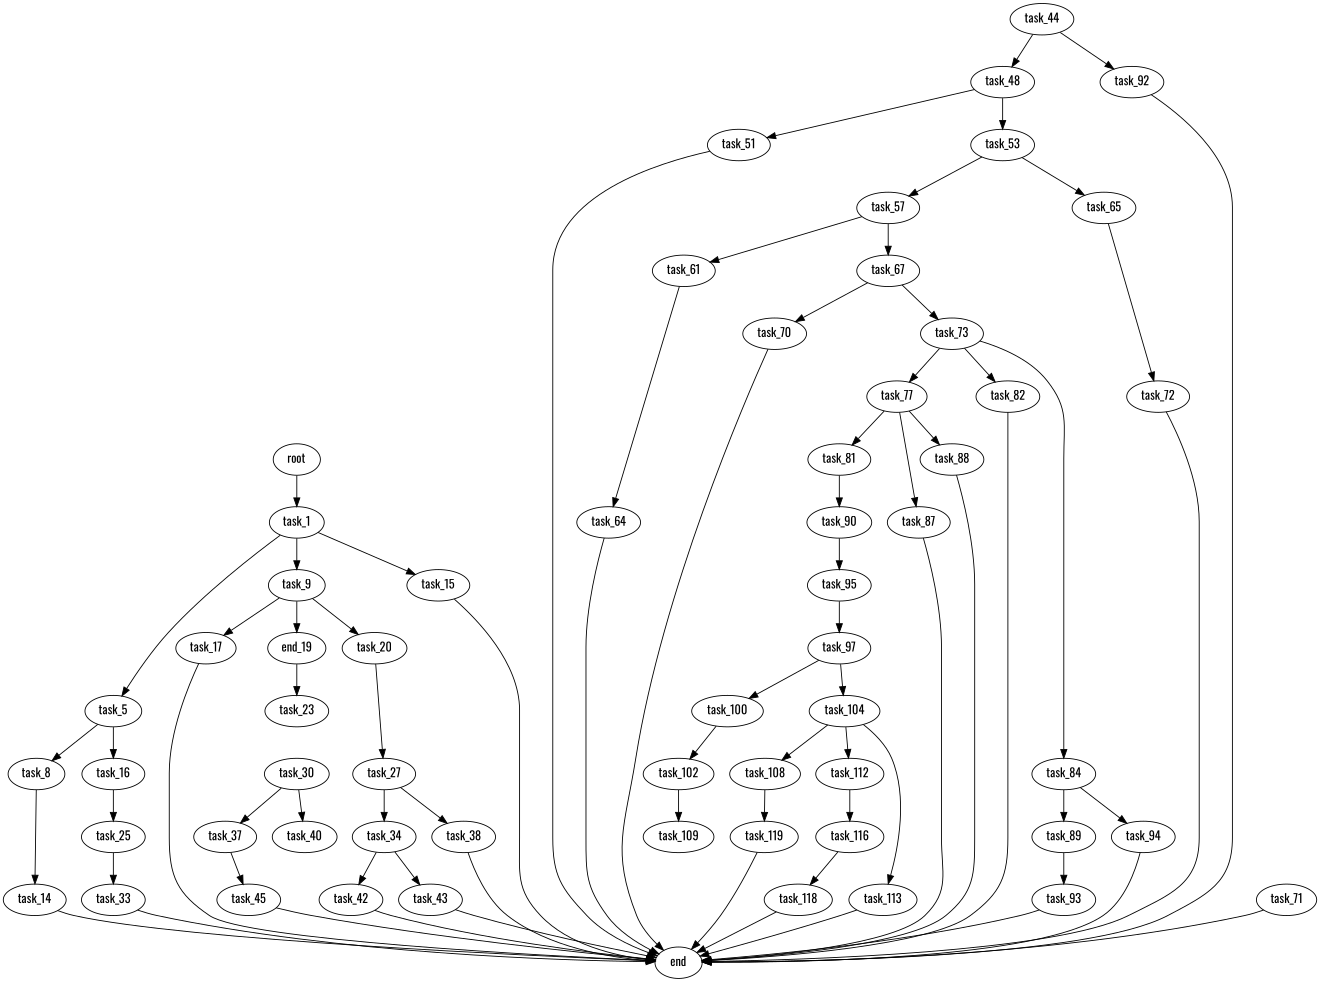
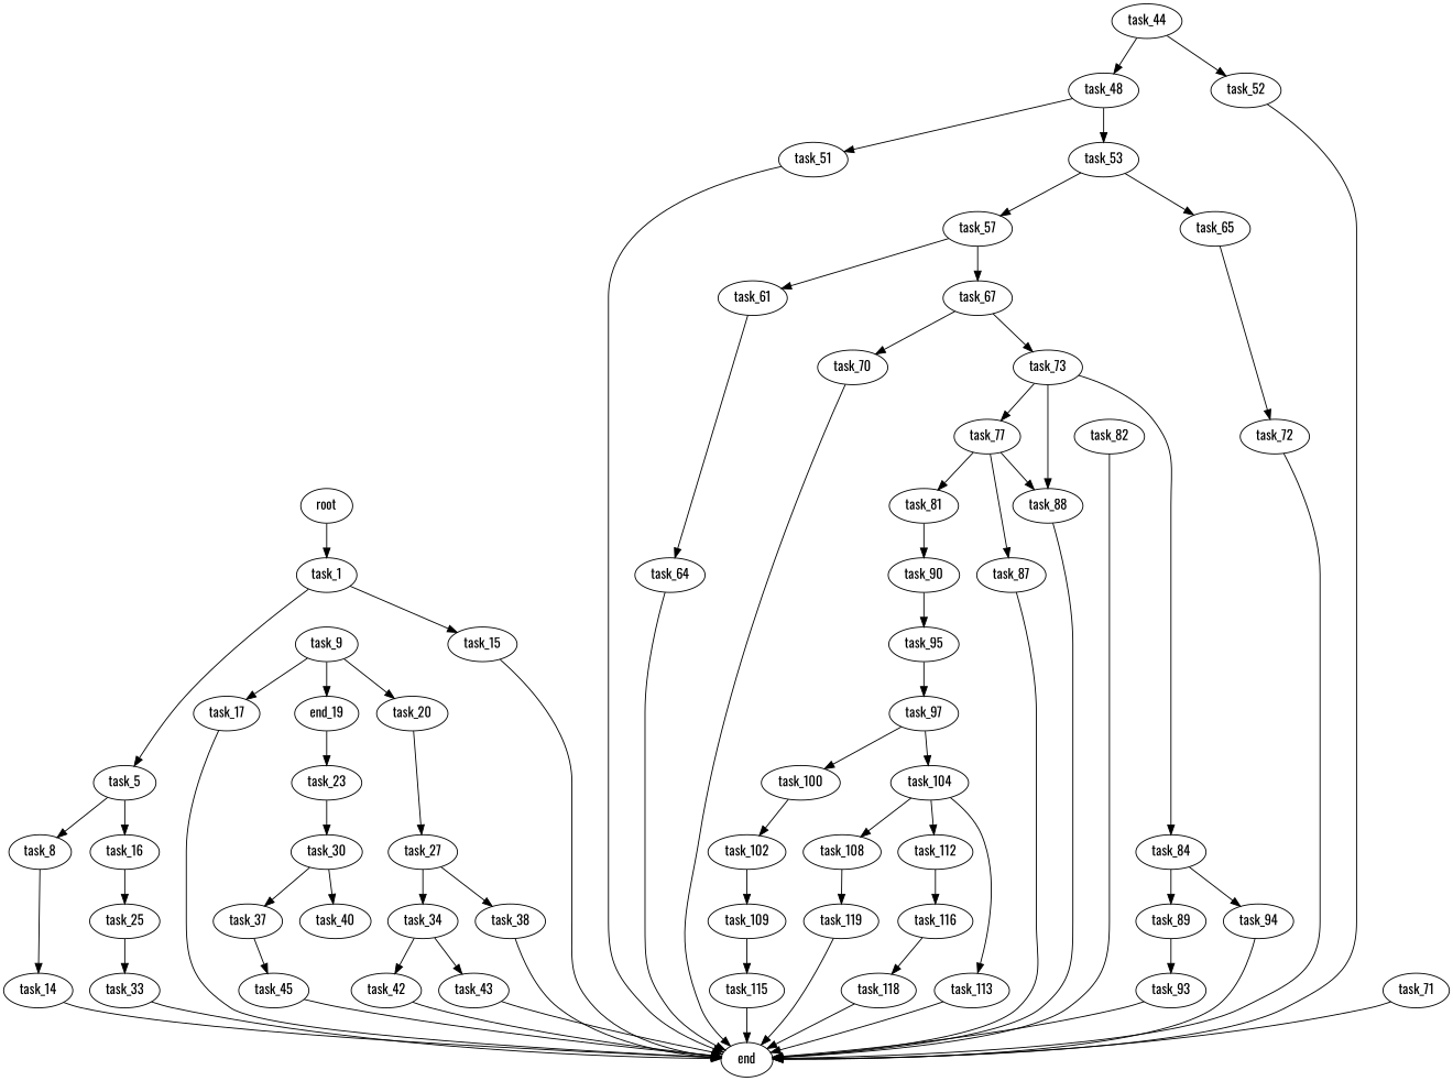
  digraph {
    fontname=Oswald
    node [fontname=Oswald]
    edge [fontname=Oswald]
    root
    task_1
    task_5
    task_9
    task_15
    task_8
    task_16
    task_17
    n9 [label=end_19]
    task_20
    end
    task_14
    task_25
    task_23
    task_27
    task_33
    task_30
    task_34
    task_38
    task_37
    task_40
    task_42
    task_43
    task_45
    task_44
    task_48
-   task_52 [label=task_92]
+   task_52
    task_51
    task_53
    task_57
    task_65
    task_61
    task_67
    task_72
    task_64
    task_70
    task_73
    task_71
    task_77
    task_82
    task_84
    task_81
    task_87
    task_88
    task_89
    task_94
    task_90
    task_93
    task_95
    task_97
    task_100
    task_104
    task_102
    task_108
    task_112
    task_113
    task_109
    task_119
    task_116
+   task_115
    task_118
    root -> task_1
    task_1 -> task_5
-   task_1 -> task_9
    task_1 -> task_15
    task_5 -> task_8
    task_5 -> task_16
    task_9 -> task_17
    task_9 -> n9
    task_9 -> task_20
    task_15 -> end
    task_8 -> task_14
    task_16 -> task_25
    task_17 -> end
    n9 -> task_23
    task_20 -> task_27
    task_14 -> end
    task_25 -> task_33
+   task_23 -> task_30
    task_27 -> task_34
    task_27 -> task_38
    task_33 -> end
    task_30 -> task_37
    task_30 -> task_40
    task_34 -> task_42
    task_34 -> task_43
    task_38 -> end
    task_37 -> task_45
    task_42 -> end
    task_43 -> end
    task_45 -> end
    task_44 -> task_48
    task_44 -> task_52
    task_48 -> task_51
    task_48 -> task_53
    task_52 -> end
    task_51 -> end
    task_53 -> task_57
    task_53 -> task_65
    task_57 -> task_61
    task_57 -> task_67
    task_65 -> task_72
    task_61 -> task_64
    task_67 -> task_70
    task_67 -> task_73
    task_72 -> end
    task_64 -> end
    task_70 -> end
    task_73 -> task_77
-   task_73 -> task_82
+   task_73 -> task_88
    task_73 -> task_84
    task_71 -> end
    task_77 -> task_81
    task_77 -> task_87
    task_77 -> task_88
    task_82 -> end
    task_84 -> task_89
    task_84 -> task_94
    task_81 -> task_90
    task_87 -> end
    task_88 -> end
    task_89 -> task_93
    task_94 -> end
    task_90 -> task_95
    task_93 -> end
    task_95 -> task_97
    task_97 -> task_100
    task_97 -> task_104
    task_100 -> task_102
    task_104 -> task_108
    task_104 -> task_112
    task_104 -> task_113
    task_102 -> task_109
    task_108 -> task_119
    task_112 -> task_116
    task_113 -> end
+   task_109 -> task_115
    task_119 -> end
    task_116 -> task_118
+   task_115 -> end
    task_118 -> end
  }
